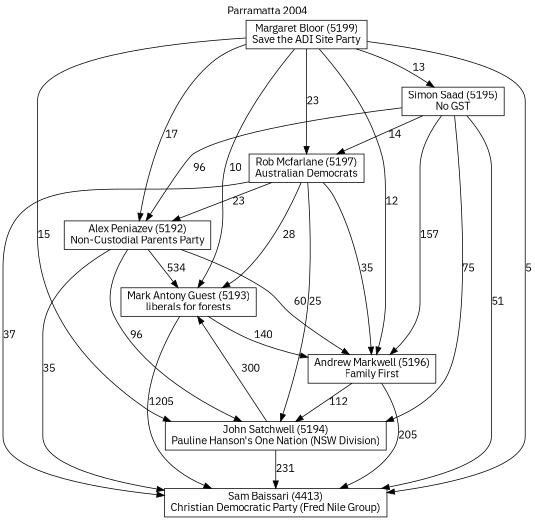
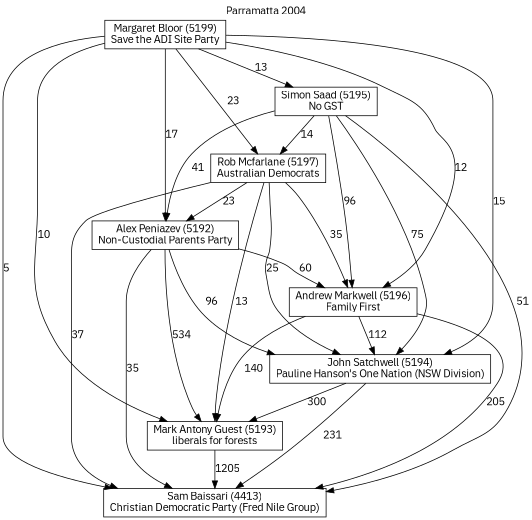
  digraph {
    fontname="IBM Plex Sans"
    label="Parramatta 2004"
    labelloc=t
    mclimit=2
    node [fontname="IBM Plex Sans" shape=box]
    edge [fontname="IBM Plex Sans"]
    n1 [label="Sam Baissari (4413)\nChristian Democratic Party (Fred Nile Group)"]
    n2 [label="Mark Antony Guest (5193)\nliberals for forests"]
    n3 [label="John Satchwell (5194)\nPauline Hanson's One Nation (NSW Division)"]
    n4 [label="Andrew Markwell (5196)\nFamily First"]
    n5 [label="Alex Peniazev (5192)\nNon-Custodial Parents Party"]
    n6 [label="Rob Mcfarlane (5197)\nAustralian Democrats"]
    n7 [label="Simon Saad (5195)\nNo GST"]
    n8 [label="Margaret Bloor (5199)\nSave the ADI Site Party"]
    n2 -> n1 [label=1205]
    n3 -> n1 [label=231]
    n3 -> n2 [label=300]
    n4 -> n1 [label=205]
-   n2 -> n4 [label=140]
+   n4 -> n2 [label=140]
    n4 -> n3 [label=112]
    n5 -> n1 [label=35]
    n5 -> n2 [label=534]
    n5 -> n3 [label=96]
    n5 -> n4 [label=60]
    n6 -> n1 [label=37]
-   n6 -> n2 [label=28]
+   n6 -> n2 [label=13]
    n6 -> n3 [label=25]
    n6 -> n4 [label=35]
    n6 -> n5 [label=23]
    n7 -> n1 [label=51]
    n7 -> n3 [label=75]
-   n7 -> n4 [label=157]
-   n7 -> n5 [label=96]
+   n7 -> n4 [label=96]
+   n7 -> n5 [label=41]
    n7 -> n6 [label=14]
    n8 -> n1 [label=5]
    n8 -> n2 [label=10]
    n8 -> n3 [label=15]
    n8 -> n4 [label=12]
    n8 -> n5 [label=17]
    n8 -> n6 [label=23]
    n8 -> n7 [label=13]
  }
